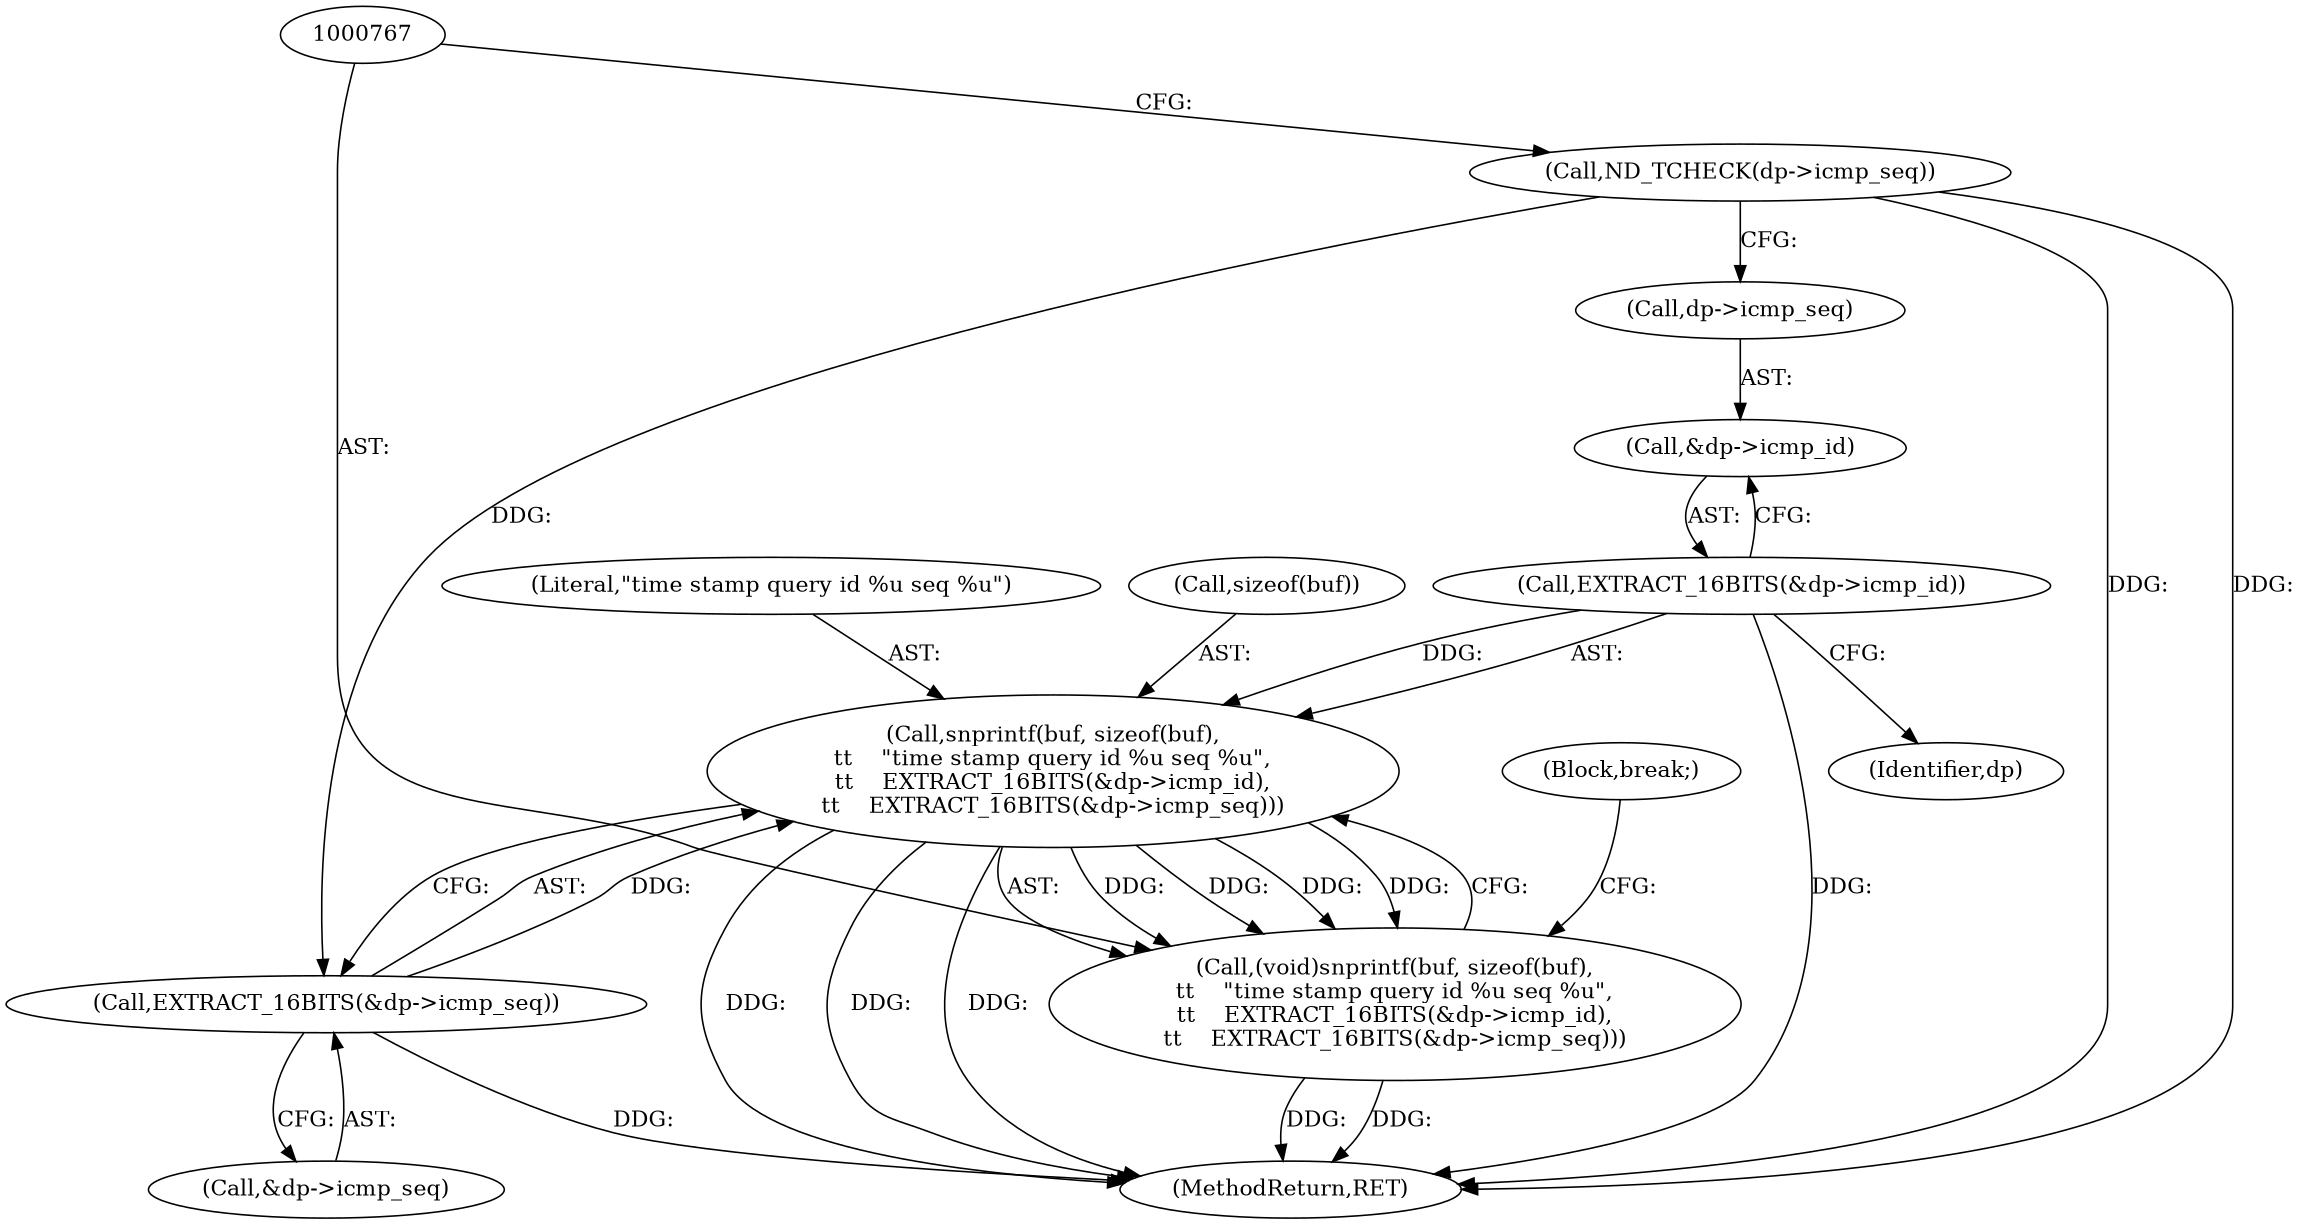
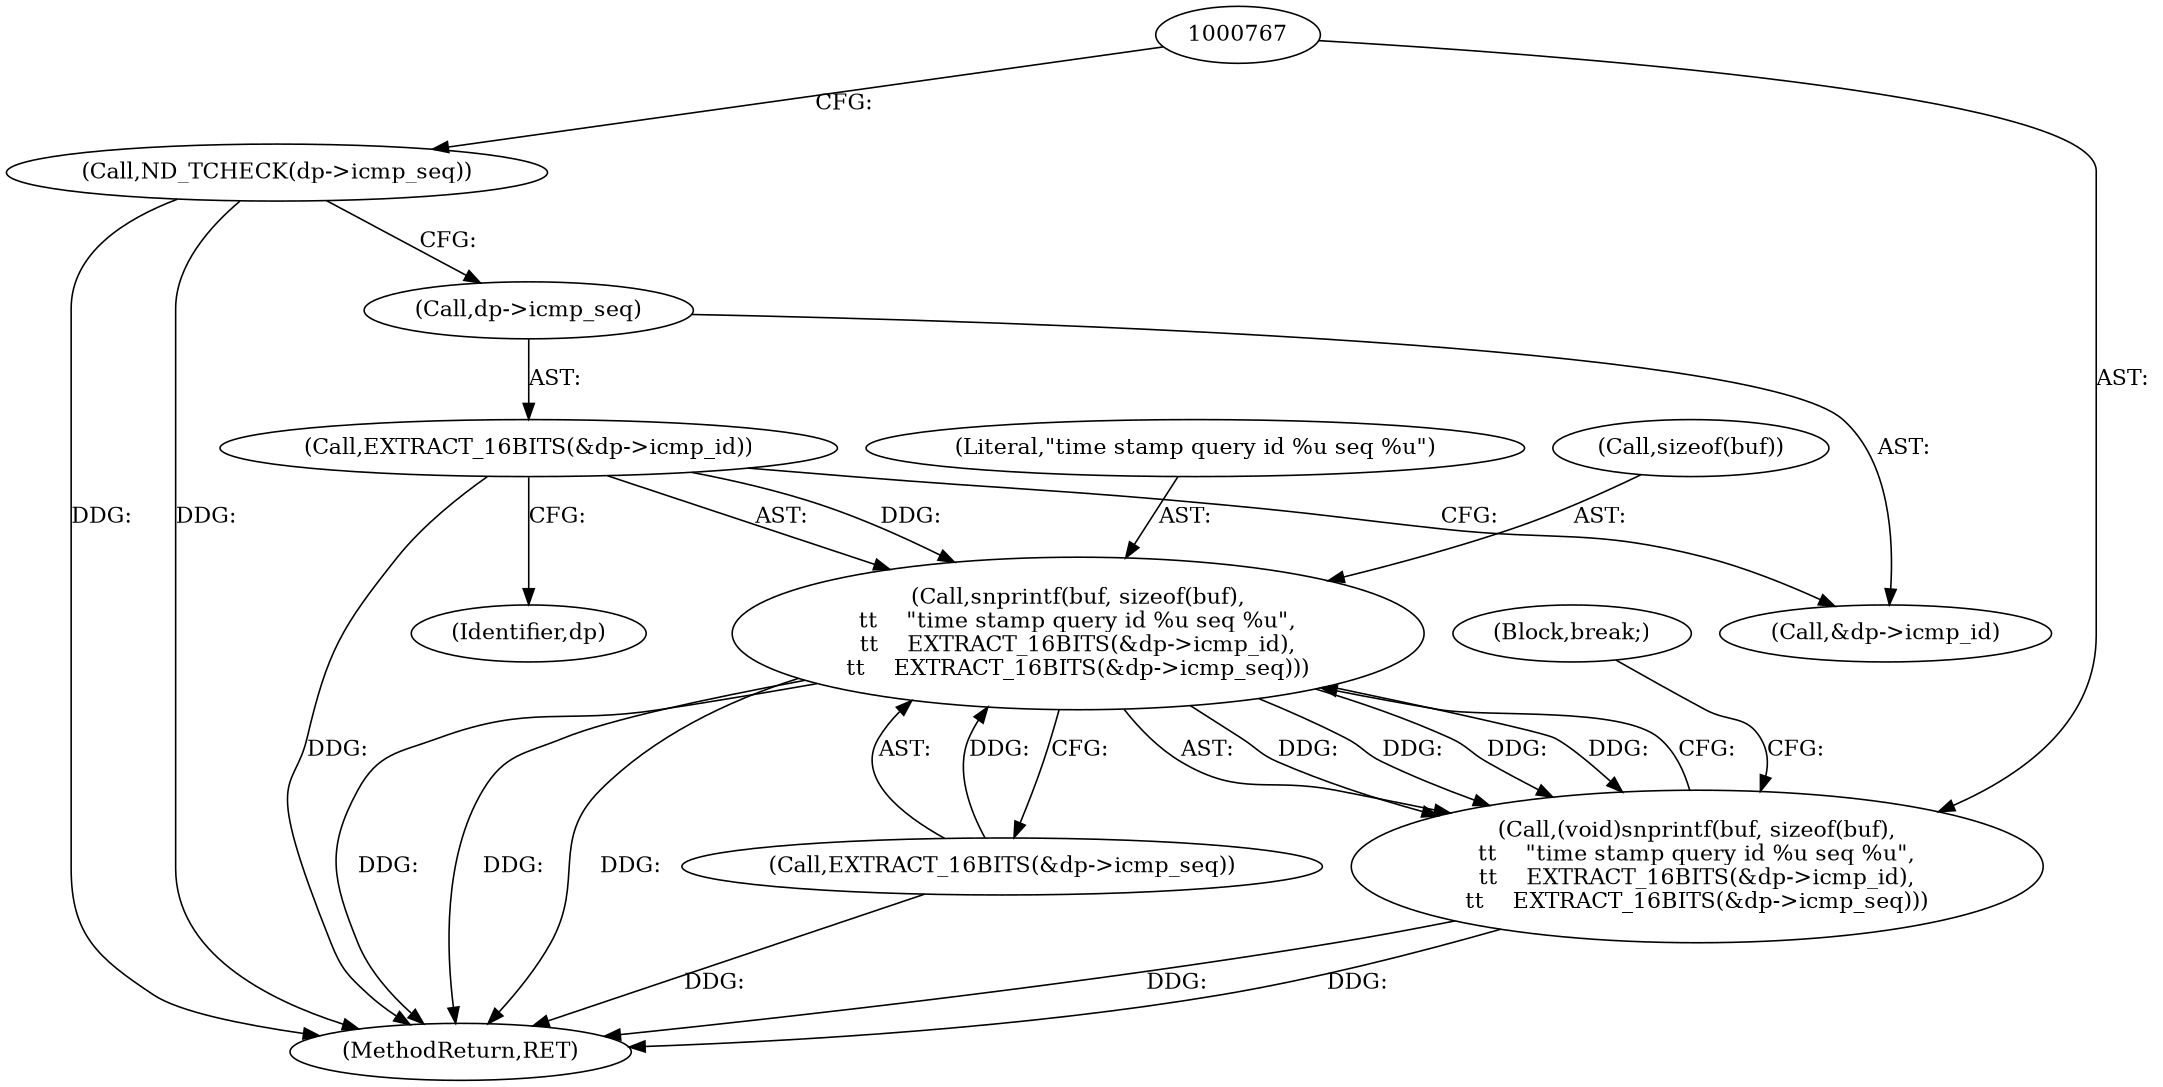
  digraph {
    n1 [label="(Call,snprintf(buf, sizeof(buf),\n\t\t    \"time stamp query id %u seq %u\",\n\t\t    EXTRACT_16BITS(&dp->icmp_id),\n\t\t    EXTRACT_16BITS(&dp->icmp_seq)))"]
    n2 [label="(Call,EXTRACT_16BITS(&dp->icmp_seq))"]
    n3 [label="(Call,(void)snprintf(buf, sizeof(buf),\n\t\t    \"time stamp query id %u seq %u\",\n\t\t    EXTRACT_16BITS(&dp->icmp_id),\n\t\t    EXTRACT_16BITS(&dp->icmp_seq)))"]
    n4 [label="(MethodReturn,RET)"]
-   n5 [label="(Call,&dp->icmp_seq)"]
    n6 [label="(Call,EXTRACT_16BITS(&dp->icmp_id))"]
    n7 [label="(Call,&dp->icmp_id)"]
    n8 [label="(Identifier,dp)"]
    n9 [label="(Call,ND_TCHECK(dp->icmp_seq))"]
    n10 [label="(Call,dp->icmp_seq)"]
    n11 [label="(Block,break;)"]
    n12 [label="(Literal,\"time stamp query id %u seq %u\")"]
    n13 [label="(Call,sizeof(buf))"]
    1000767
    n1 -> n2 [label="CFG: "]
    n1 -> n3 [label="AST: "]
    n1 -> n3 [label="DDG: "]
    n1 -> n3 [label="DDG: "]
    n1 -> n3 [label="DDG: "]
    n1 -> n3 [label="DDG: "]
    n1 -> n4 [label="DDG: "]
    n1 -> n4 [label="DDG: "]
    n1 -> n4 [label="DDG: "]
    n2 -> n1 [label="AST: "]
    n2 -> n1 [label="DDG: "]
    n2 -> n4 [label="DDG: "]
-   n2 -> n5 [label="CFG: "]
    n3 -> n1 [label="CFG: "]
    n3 -> n4 [label="DDG: "]
    n3 -> n4 [label="DDG: "]
-   n5 -> n2 [label="AST: "]
    n6 -> n1 [label="AST: "]
    n6 -> n1 [label="DDG: "]
    n6 -> n4 [label="DDG: "]
    n6 -> n7 [label="CFG: "]
    n6 -> n8 [label="CFG: "]
-   n7 -> n6 [label="AST: "]
-   n9 -> n2 [label="DDG: "]
+   n10 -> n6 [label="AST: "]
    n9 -> n4 [label="DDG: "]
    n9 -> n4 [label="DDG: "]
    n9 -> n10 [label="CFG: "]
    n10 -> n7 [label="AST: "]
    n11 -> n3 [label="CFG: "]
    n12 -> n1 [label="AST: "]
    n13 -> n1 [label="AST: "]
    1000767 -> n3 [label="AST: "]
    1000767 -> n9 [label="CFG: "]
  }
